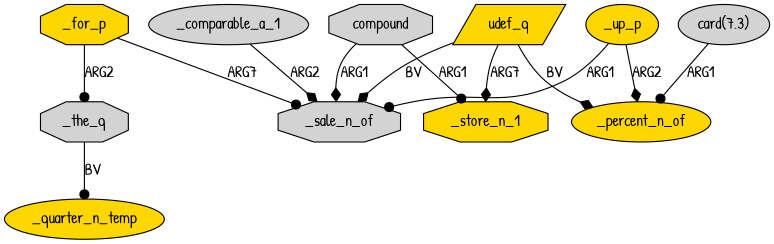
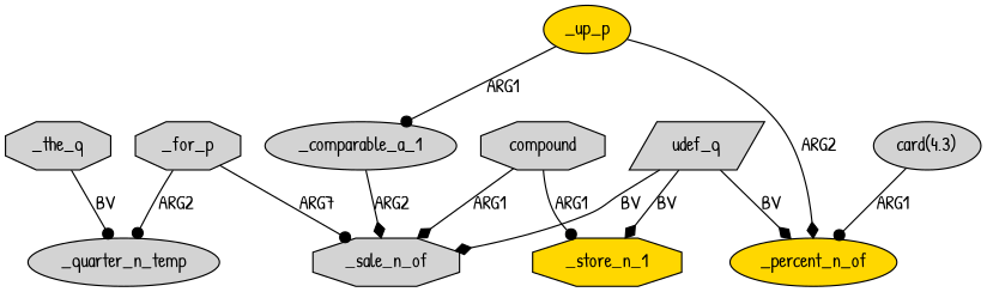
  digraph {
    fontname="Patrick Hand"
    node [fillcolor=lightgrey fontname="Patrick Hand" shape=octagon style=filled]
    edge [arrowhead=dot fontname="Patrick Hand"]
    _the_q
-   _quarter_n_temp [fillcolor=gold shape=ellipse]
-   _for_p [fillcolor=gold]
+   _quarter_n_temp [shape=ellipse]
+   _for_p
    _sale_n_of
    _percent_n_of [fillcolor=gold shape=ellipse]
-   "card(7.3)" [shape=ellipse]
+   "card(7.3)" [shape=ellipse label="card(4.3)"]
    compound
    _store_n_1 [fillcolor=gold]
-   udef_q [fillcolor=gold shape=parallelogram]
+   udef_q [shape=parallelogram]
    _comparable_a_1 [shape=ellipse]
    _up_p [fillcolor=gold shape=ellipse]
    _the_q -> _quarter_n_temp [label=BV]
-   _for_p -> _the_q [label=ARG2]
+   _for_p -> _quarter_n_temp [label=ARG2]
    _for_p -> _sale_n_of [label=ARG7]
    "card(7.3)" -> _percent_n_of [label=ARG1]
    compound -> _sale_n_of [arrowhead=diamond label=ARG1]
    compound -> _store_n_1 [label=ARG1]
    udef_q -> _sale_n_of [arrowhead=diamond label=BV]
    udef_q -> _percent_n_of [arrowhead=diamond label=BV]
-   udef_q -> _store_n_1 [arrowhead=diamond label=ARG7]
+   udef_q -> _store_n_1 [arrowhead=diamond label=BV]
    _comparable_a_1 -> _sale_n_of [arrowhead=diamond label=ARG2]
-   _up_p -> _sale_n_of [label=ARG1]
+   _up_p -> _comparable_a_1 [label=ARG1]
    _up_p -> _percent_n_of [arrowhead=diamond label=ARG2]
  }
